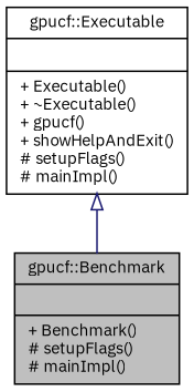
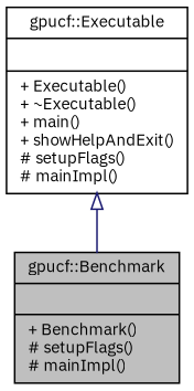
  digraph {
    fontname="IBM Plex Sans"
    node [color=black fontname="IBM Plex Sans" fontsize=10 shape=record]
    n1 [fillcolor=grey75 fontcolor=black height=0.2 label="{gpucf::Benchmark\n||+ Benchmark()\l# setupFlags()\l# mainImpl()\l}" style=filled width=0.4]
-   n2 [height=0.2 label="{gpucf::Executable\n||+ Executable()\l+ ~Executable()\l+ gpucf()\l+ showHelpAndExit()\l# setupFlags()\l# mainImpl()\l}" width=0.4]
+   n2 [height=0.2 label="{gpucf::Executable\n||+ Executable()\l+ ~Executable()\l+ main()\l+ showHelpAndExit()\l# setupFlags()\l# mainImpl()\l}" width=0.4]
    n2 -> n1 [arrowtail=onormal color=midnightblue dir=back fontname="IBM Plex Sans" fontsize=10 labelfontname=Helvetica labelfontsize=10 style=solid]
  }
